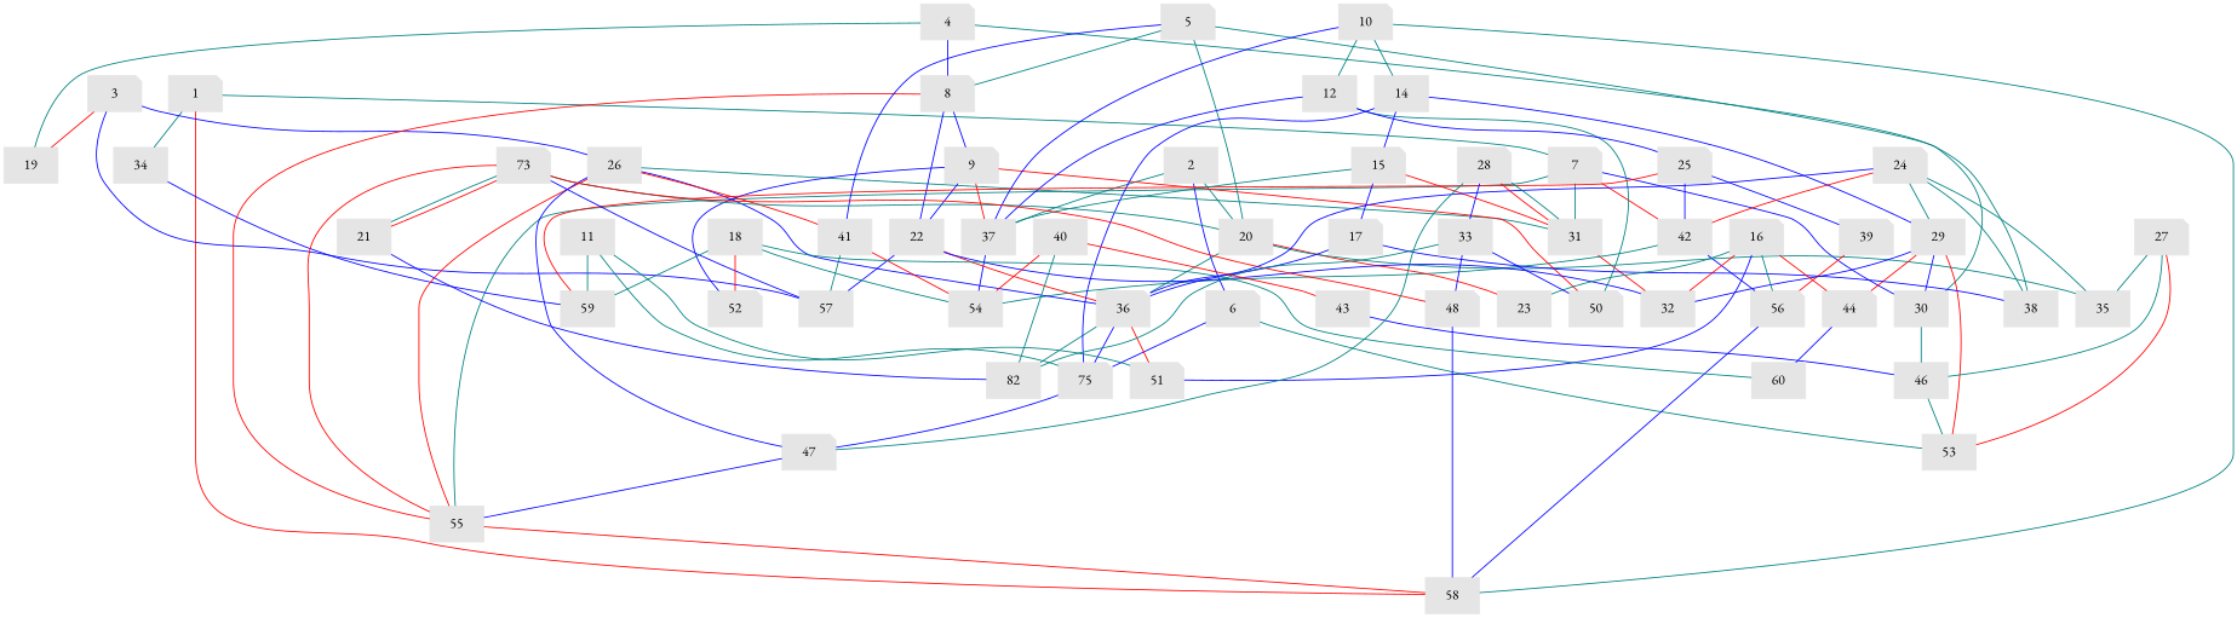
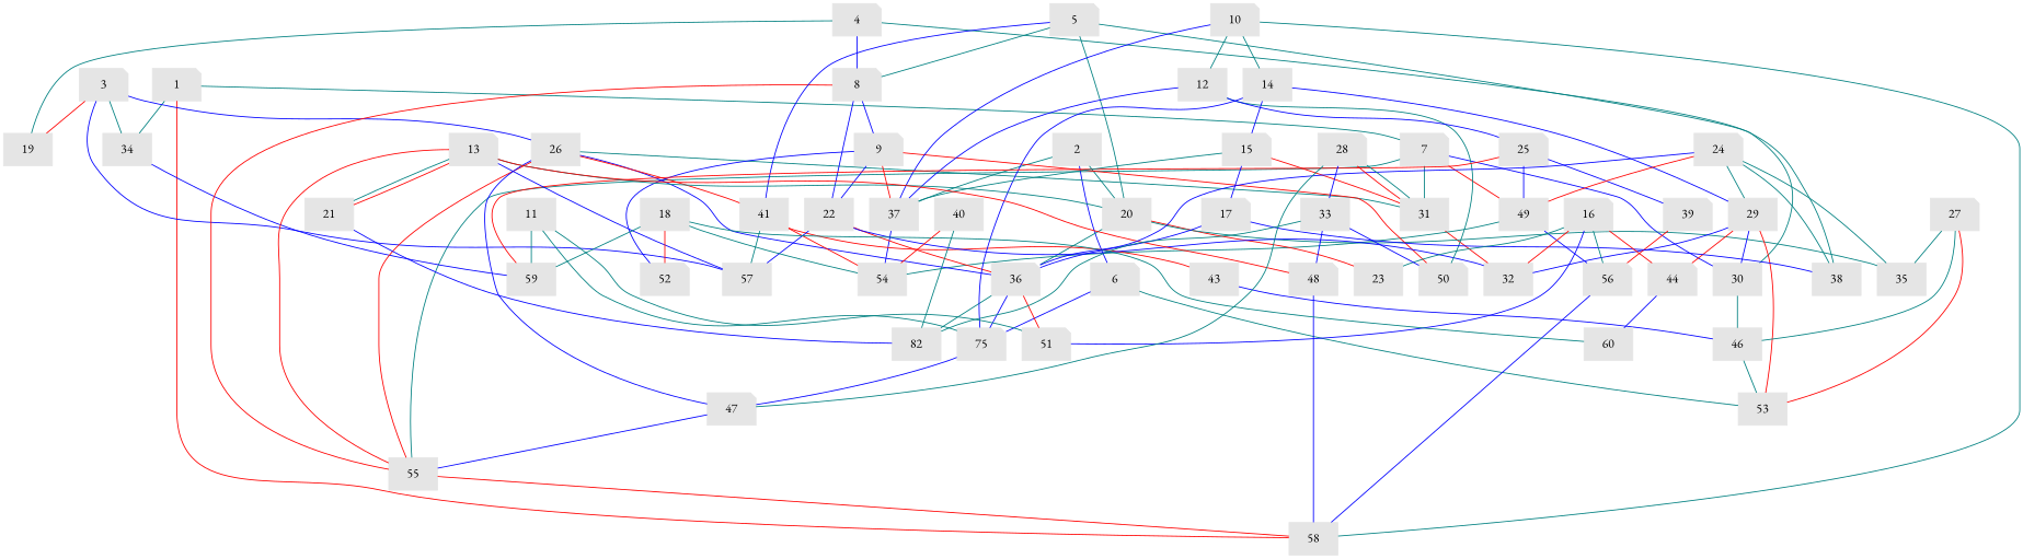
  graph {
    fontname="EB Garamond"
    node [color=gray90 fontname="EB Garamond" shape=box style=filled]
    edge [color=teal fontname="EB Garamond"]
    1 [shape=note]
    7 [shape=note]
    34
    58
    30
    31
-   49 [label=42]
+   49
    55
    59
    6 [shape=note]
    2
    20
    37
    n14 [label=75 shape=note]
    53
    23
    36 [shape=note]
    35
    54
    3 [shape=note]
    19
    26
    57
    41
    47 [shape=note]
    4 [shape=note]
    8 [shape=note]
    38
    9 [shape=note]
    22
    5 [shape=note]
    46
    43
    32
    56 [shape=note]
    50 [shape=note]
    52 [shape=note]
    10 [shape=note]
    12
    14
    25 [shape=note]
    15 [shape=note]
    29
    11
    51 [shape=note]
    39 [shape=note]
-   13 [shape=note label=73]
+   13 [shape=note]
    21
    48 [shape=note]
    n50 [label=82]
    17 [shape=note]
    44 [shape=note]
    16 [shape=note]
    60
    18
    24 [shape=note]
    27 [shape=note]
    28 [shape=note]
    33
    40
    1 -- 7
    1 -- 34
    1 -- 58 [color=red]
    7 -- 30 [color=blue]
    7 -- 31
    7 -- 49 [color=red]
    7 -- 55
    34 -- 59 [color=blue]
    30 -- 46
    31 -- 32 [color=red]
    49 -- 54
    49 -- 56 [color=blue]
    55 -- 58 [color=red]
    6 -- n14 [color=blue]
    6 -- 53
    2 -- 6 [color=blue]
    2 -- 20
    2 -- 37
    20 -- 23 [color=red]
    20 -- 36
    20 -- 35
    37 -- 54 [color=blue]
    n14 -- 47 [color=blue]
    36 -- n14 [color=blue]
    36 -- 51 [color=red]
    36 -- n50
+   3 -- 34
    3 -- 19 [color=red]
    3 -- 26 [color=blue]
    3 -- 57 [color=blue]
    26 -- 31
    26 -- 55 [color=red]
    26 -- 36 [color=blue]
    26 -- 41 [color=red]
    26 -- 47 [color=blue]
    41 -- 54 [color=red]
    41 -- 57
-   40 -- 43 [color=red]
+   41 -- 43 [color=red]
    47 -- 55 [color=blue]
    4 -- 19
    4 -- 8 [color=blue]
    4 -- 38
    8 -- 55 [color=red]
    8 -- 9 [color=blue]
    8 -- 22 [color=blue]
    9 -- 37 [color=red]
    9 -- 22 [color=blue]
    9 -- 50 [color=red]
    9 -- 52 [color=blue]
    22 -- 36 [color=red]
    22 -- 57 [color=blue]
    22 -- 32 [color=blue]
    5 -- 30
    5 -- 20
    5 -- 41 [color=blue]
    5 -- 8
    46 -- 53
    43 -- 46 [color=blue]
    56 -- 58 [color=blue]
    10 -- 58
    10 -- 37 [color=blue]
    10 -- 12
    10 -- 14
    12 -- 37 [color=blue]
    12 -- 50
    12 -- 25 [color=blue]
    14 -- n14 [color=blue]
    14 -- 15 [color=blue]
    14 -- 29 [color=blue]
    25 -- 49 [color=blue]
    25 -- 59 [color=red]
    25 -- 39 [color=blue]
    15 -- 31 [color=red]
    15 -- 37
    15 -- 17 [color=blue]
    29 -- 30 [color=blue]
    29 -- 53 [color=red]
    29 -- 32 [color=blue]
    29 -- 44 [color=red]
    11 -- 59
    11 -- n14
    11 -- 51
    39 -- 56 [color=red]
    13 -- 55 [color=red]
    13 -- 20
    13 -- 57 [color=blue]
    13 -- 21
    13 -- 21 [color=red]
    13 -- 48 [color=red]
    21 -- n50 [color=blue]
    48 -- 58 [color=blue]
    17 -- 36 [color=blue]
    17 -- 38 [color=blue]
    44 -- 60 [color=blue]
    16 -- 23
    16 -- 32 [color=red]
    16 -- 56
    16 -- 51 [color=blue]
    16 -- 44 [color=red]
    18 -- 59
    18 -- 54
    18 -- 52 [color=red]
    18 -- 60
    24 -- 49 [color=red]
    24 -- 36 [color=blue]
    24 -- 35
    24 -- 38
    24 -- 29
    27 -- 53 [color=red]
    27 -- 35
    27 -- 46
    28 -- 31 [color=red]
    28 -- 31
    28 -- 47
    28 -- 33 [color=blue]
    33 -- 50 [color=blue]
    33 -- 48 [color=blue]
    33 -- n50
    40 -- 54 [color=red]
    40 -- n50
  }
